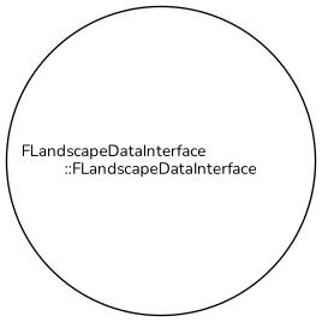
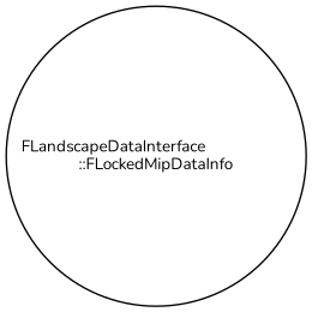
  digraph {
    rankdir=LR
    fontname=Nunito
-   n1 [color=black fillcolor=white fontname=Nunito fontsize=10 height=0.2 label="FLandscapeDataInterface\l::FLandscapeDataInterface" shape=circle style=filled width=0.4]
+   n1 [color=black fillcolor=white fontname=Nunito fontsize=10 height=0.2 label="FLandscapeDataInterface\l::FLockedMipDataInfo" shape=circle style=filled width=0.4]
  }
